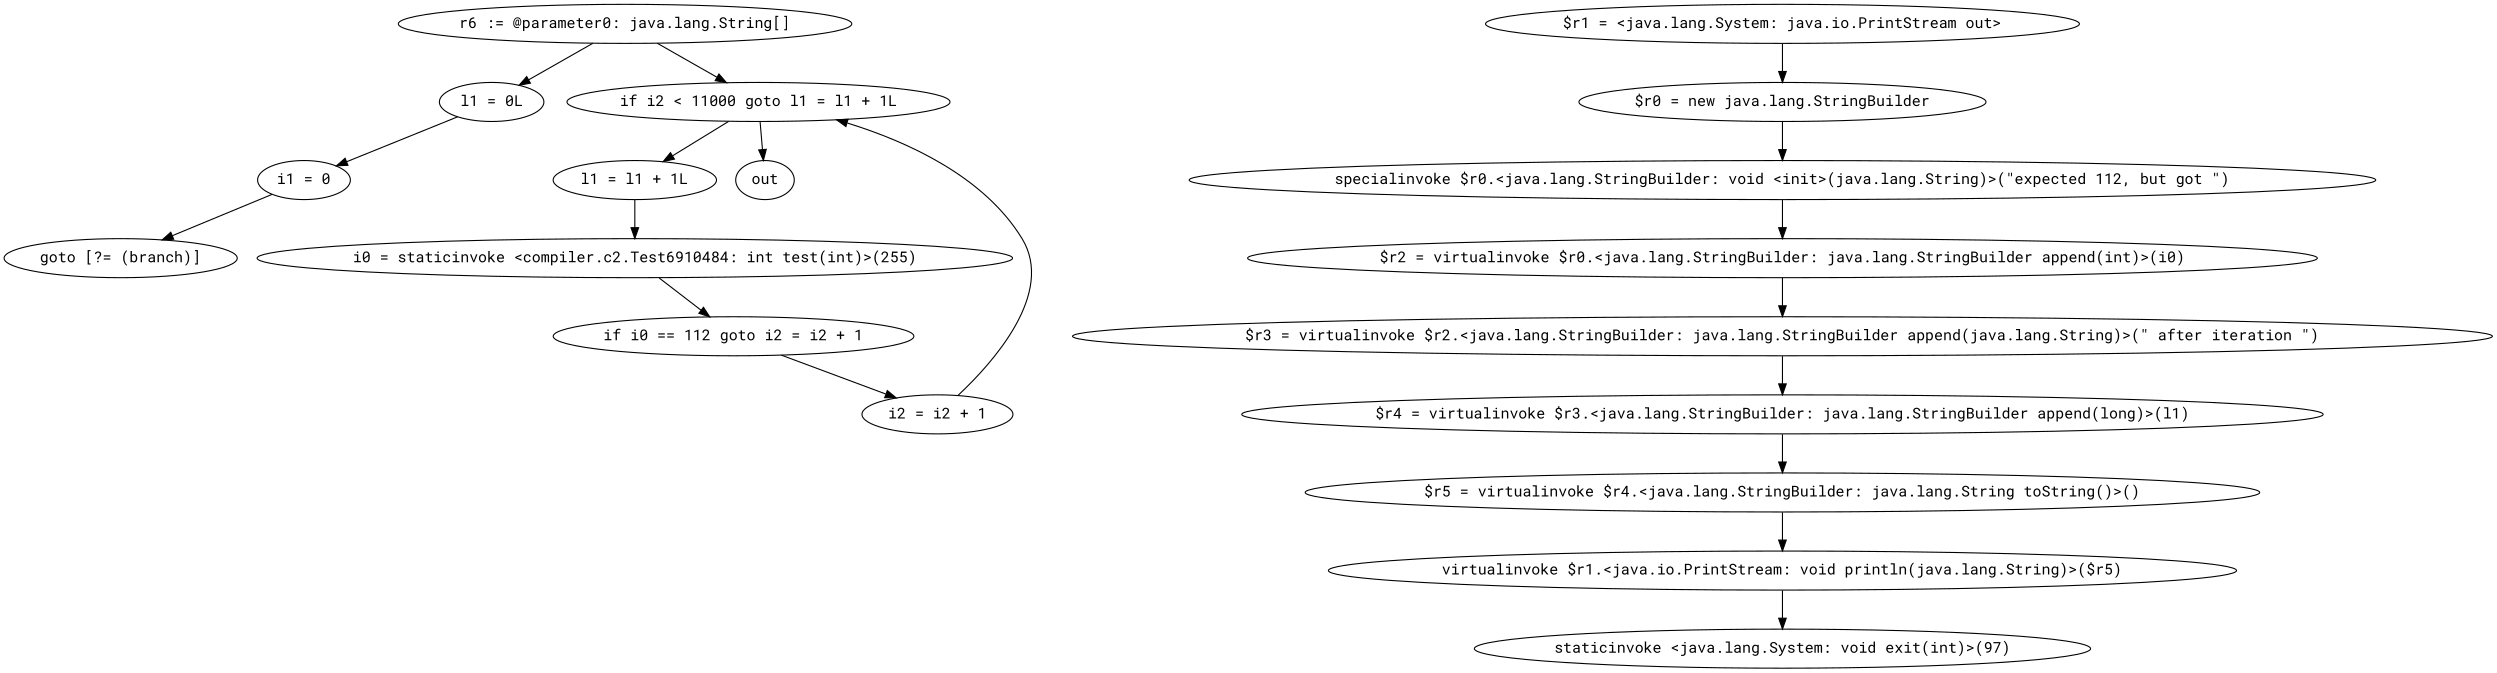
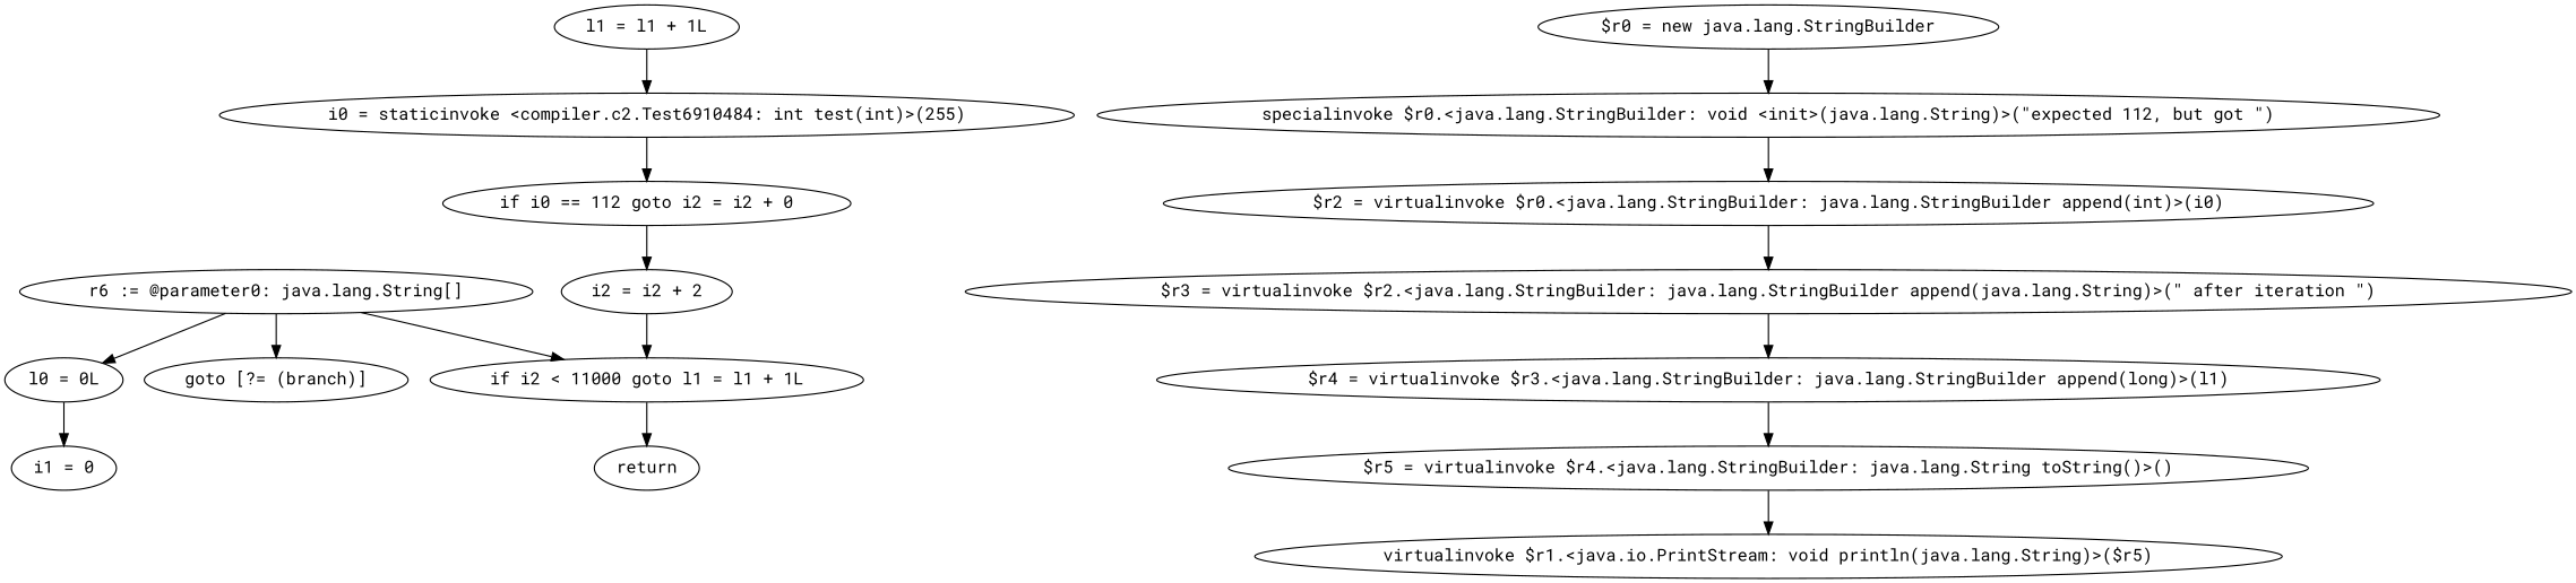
  digraph {
    fontname="Roboto Mono"
    node [fontname="Roboto Mono"]
    edge [fontname="Roboto Mono"]
    "r6 := @parameter0: java.lang.String[]"
-   "l1 = 0L"
+   "l1 = 0L" [label="l0 = 0L"]
    "if i2 < 11000 goto l1 = l1 + 1L"
    n4 [label="i1 = 0"]
    "goto [?= (branch)]"
    "l1 = l1 + 1L"
-   return [label=out]
+   return
    "i0 = staticinvoke <compiler.c2.Test6910484: int test(int)>(255)"
-   "if i0 == 112 goto i2 = i2 + 1"
-   "i2 = i2 + 1"
-   "$r1 = <java.lang.System: java.io.PrintStream out>"
+   "if i0 == 112 goto i2 = i2 + 1" [label="if i0 == 112 goto i2 = i2 + 0"]
+   "i2 = i2 + 1" [label="i2 = i2 + 2"]
    "$r0 = new java.lang.StringBuilder"
    "specialinvoke $r0.<java.lang.StringBuilder: void <init>(java.lang.String)>(\"expected 112, but got \")"
    "$r2 = virtualinvoke $r0.<java.lang.StringBuilder: java.lang.StringBuilder append(int)>(i0)"
    "$r3 = virtualinvoke $r2.<java.lang.StringBuilder: java.lang.StringBuilder append(java.lang.String)>(\" after iteration \")"
    "$r4 = virtualinvoke $r3.<java.lang.StringBuilder: java.lang.StringBuilder append(long)>(l1)"
    "$r5 = virtualinvoke $r4.<java.lang.StringBuilder: java.lang.String toString()>()"
    "virtualinvoke $r1.<java.io.PrintStream: void println(java.lang.String)>($r5)"
-   "staticinvoke <java.lang.System: void exit(int)>(97)"
    "r6 := @parameter0: java.lang.String[]" -> "l1 = 0L"
    "r6 := @parameter0: java.lang.String[]" -> "if i2 < 11000 goto l1 = l1 + 1L"
    "l1 = 0L" -> n4
-   "if i2 < 11000 goto l1 = l1 + 1L" -> "l1 = l1 + 1L"
    "if i2 < 11000 goto l1 = l1 + 1L" -> return
-   n4 -> "goto [?= (branch)]"
+   "r6 := @parameter0: java.lang.String[]" -> "goto [?= (branch)]"
    "l1 = l1 + 1L" -> "i0 = staticinvoke <compiler.c2.Test6910484: int test(int)>(255)"
    "i0 = staticinvoke <compiler.c2.Test6910484: int test(int)>(255)" -> "if i0 == 112 goto i2 = i2 + 1"
    "if i0 == 112 goto i2 = i2 + 1" -> "i2 = i2 + 1"
    "i2 = i2 + 1" -> "if i2 < 11000 goto l1 = l1 + 1L"
-   "$r1 = <java.lang.System: java.io.PrintStream out>" -> "$r0 = new java.lang.StringBuilder"
    "$r0 = new java.lang.StringBuilder" -> "specialinvoke $r0.<java.lang.StringBuilder: void <init>(java.lang.String)>(\"expected 112, but got \")"
    "specialinvoke $r0.<java.lang.StringBuilder: void <init>(java.lang.String)>(\"expected 112, but got \")" -> "$r2 = virtualinvoke $r0.<java.lang.StringBuilder: java.lang.StringBuilder append(int)>(i0)"
    "$r2 = virtualinvoke $r0.<java.lang.StringBuilder: java.lang.StringBuilder append(int)>(i0)" -> "$r3 = virtualinvoke $r2.<java.lang.StringBuilder: java.lang.StringBuilder append(java.lang.String)>(\" after iteration \")"
    "$r3 = virtualinvoke $r2.<java.lang.StringBuilder: java.lang.StringBuilder append(java.lang.String)>(\" after iteration \")" -> "$r4 = virtualinvoke $r3.<java.lang.StringBuilder: java.lang.StringBuilder append(long)>(l1)"
    "$r4 = virtualinvoke $r3.<java.lang.StringBuilder: java.lang.StringBuilder append(long)>(l1)" -> "$r5 = virtualinvoke $r4.<java.lang.StringBuilder: java.lang.String toString()>()"
    "$r5 = virtualinvoke $r4.<java.lang.StringBuilder: java.lang.String toString()>()" -> "virtualinvoke $r1.<java.io.PrintStream: void println(java.lang.String)>($r5)"
-   "virtualinvoke $r1.<java.io.PrintStream: void println(java.lang.String)>($r5)" -> "staticinvoke <java.lang.System: void exit(int)>(97)"
  }
